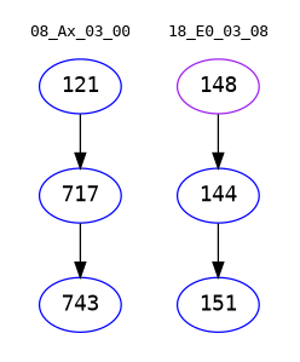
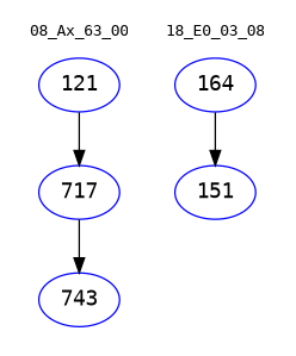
  digraph {
    fontname="DejaVu Sans Mono"
    node [color=blue fontname="DejaVu Sans Mono"]
    edge [color=black fontname="DejaVu Sans Mono"]
    n1 [label=121]
    n2 [label=717]
    n3 [label=743]
-   n4 [color=purple label=148]
-   n5 [label=144]
+   n5 [label=164]
    n6 [label=151]
    subgraph cluster_1 {
      color=white
      fontsize=10
-     label="08_Ax_03_00"
+     label="08_Ax_63_00"
      n1
      n2
      n3
    }
    subgraph cluster_2 {
      color=white
      fontsize=10
      label="18_E0_03_08"
-     n4
      n5
      n6
    }
    n1 -> n2
    n2 -> n3
-   n4 -> n5
    n5 -> n6
  }
